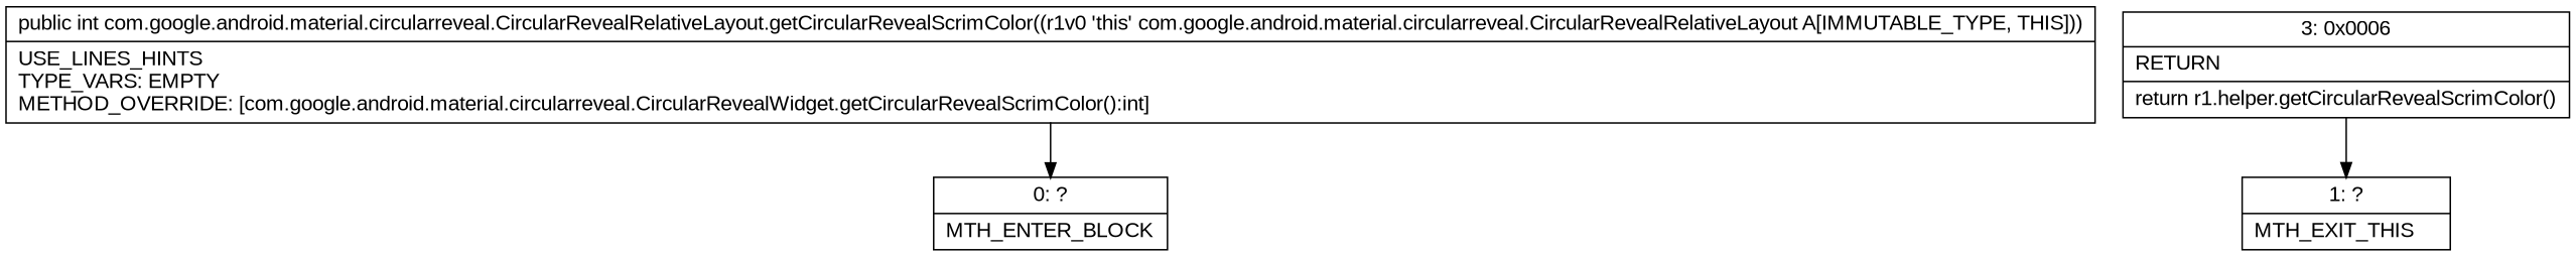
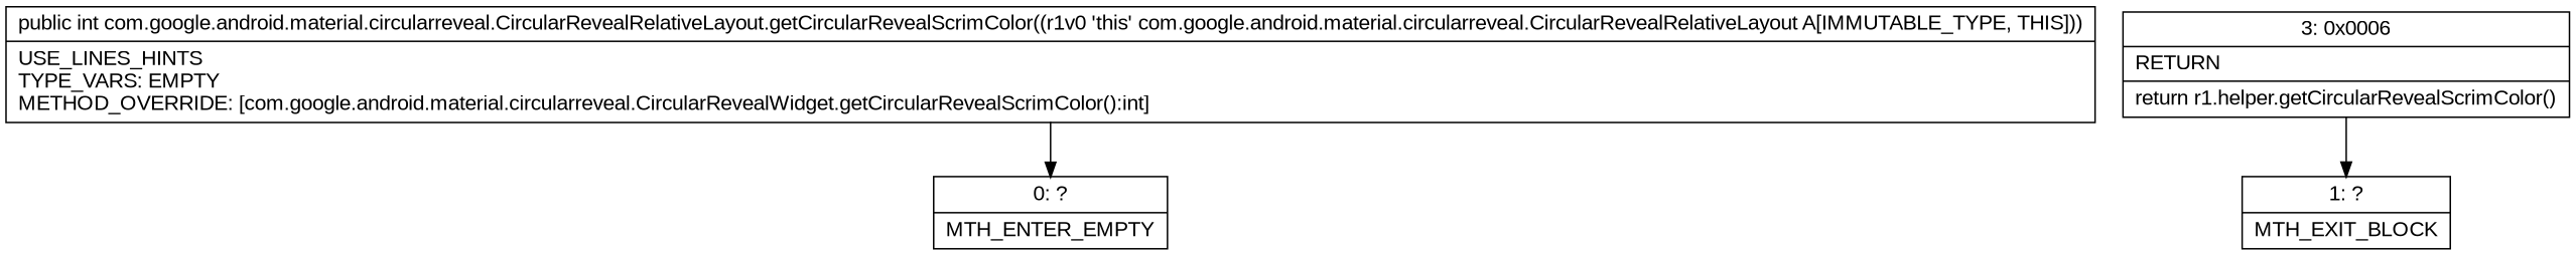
  digraph {
    fontname="Liberation Sans"
    node [fontname="Liberation Sans" shape=record]
    edge [fontname="Liberation Sans"]
-   n1 [label="{0\:\ ?|MTH_ENTER_BLOCK\l}"]
+   n1 [label="{0\:\ ?|MTH_ENTER_EMPTY\l}"]
    n2 [label="{3\:\ 0x0006|RETURN\l|return r1.helper.getCircularRevealScrimColor()\l}"]
-   n3 [label="{1\:\ ?|MTH_EXIT_THIS\l}"]
+   n3 [label="{1\:\ ?|MTH_EXIT_BLOCK\l}"]
    n4 [label="{public int com.google.android.material.circularreveal.CircularRevealRelativeLayout.getCircularRevealScrimColor((r1v0 'this' com.google.android.material.circularreveal.CircularRevealRelativeLayout A[IMMUTABLE_TYPE, THIS]))  | USE_LINES_HINTS\lTYPE_VARS: EMPTY\lMETHOD_OVERRIDE: [com.google.android.material.circularreveal.CircularRevealWidget.getCircularRevealScrimColor():int]\l}"]
    n2 -> n3
    n4 -> n1
  }
